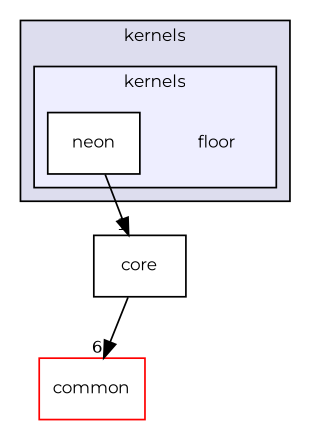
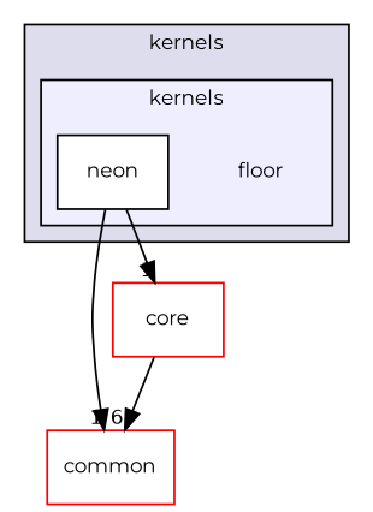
  digraph {
    compound=true
    fontname=Montserrat
    node [fontname=Montserrat fontsize=10 shape=box fillcolor=white style=filled]
    edge [headlabel=1 labeldistance=1.5 labelfontname=Helvetica labelfontsize=10 fontname=Montserrat]
    n1 [label=floor shape=plaintext fillcolor="" style=""]
    n2 [label=neon]
    n3 [color=red label=common]
-   n4 [color=black label=core]
+   n4 [color=red label=core]
    subgraph cluster_1 {
      bgcolor="#ddddee"
      fontsize=10
      label=kernels
      pencolor=black
      subgraph cluster_2 {
        bgcolor="#eeeeff"
        fontsize=10
        pencolor=black
        n1
        n2
      }
    }
+   n2 -> n3
    n2 -> n4
    n4 -> n3 [headlabel=6]
  }
